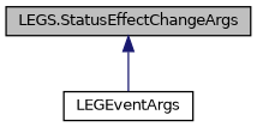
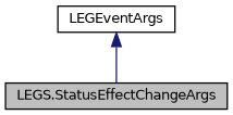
  digraph {
    fontname="DejaVu Sans"
    node [color=black fontname="DejaVu Sans" fontsize=10 shape=record style=filled]
    n1 [fillcolor=grey75 fontcolor=black height=0.2 label="LEGS.StatusEffectChangeArgs" width=0.4]
    n2 [fillcolor=white height=0.2 label=LEGEventArgs width=0.4]
-   n1 -> n2 [color=midnightblue dir=back fontname="DejaVu Sans" fontsize=10 labelfontname=Helvetica labelfontsize=10 style=solid]
+   n2 -> n1 [color=midnightblue dir=back fontname="DejaVu Sans" fontsize=10 labelfontname=Helvetica labelfontsize=10 style=solid]
  }
